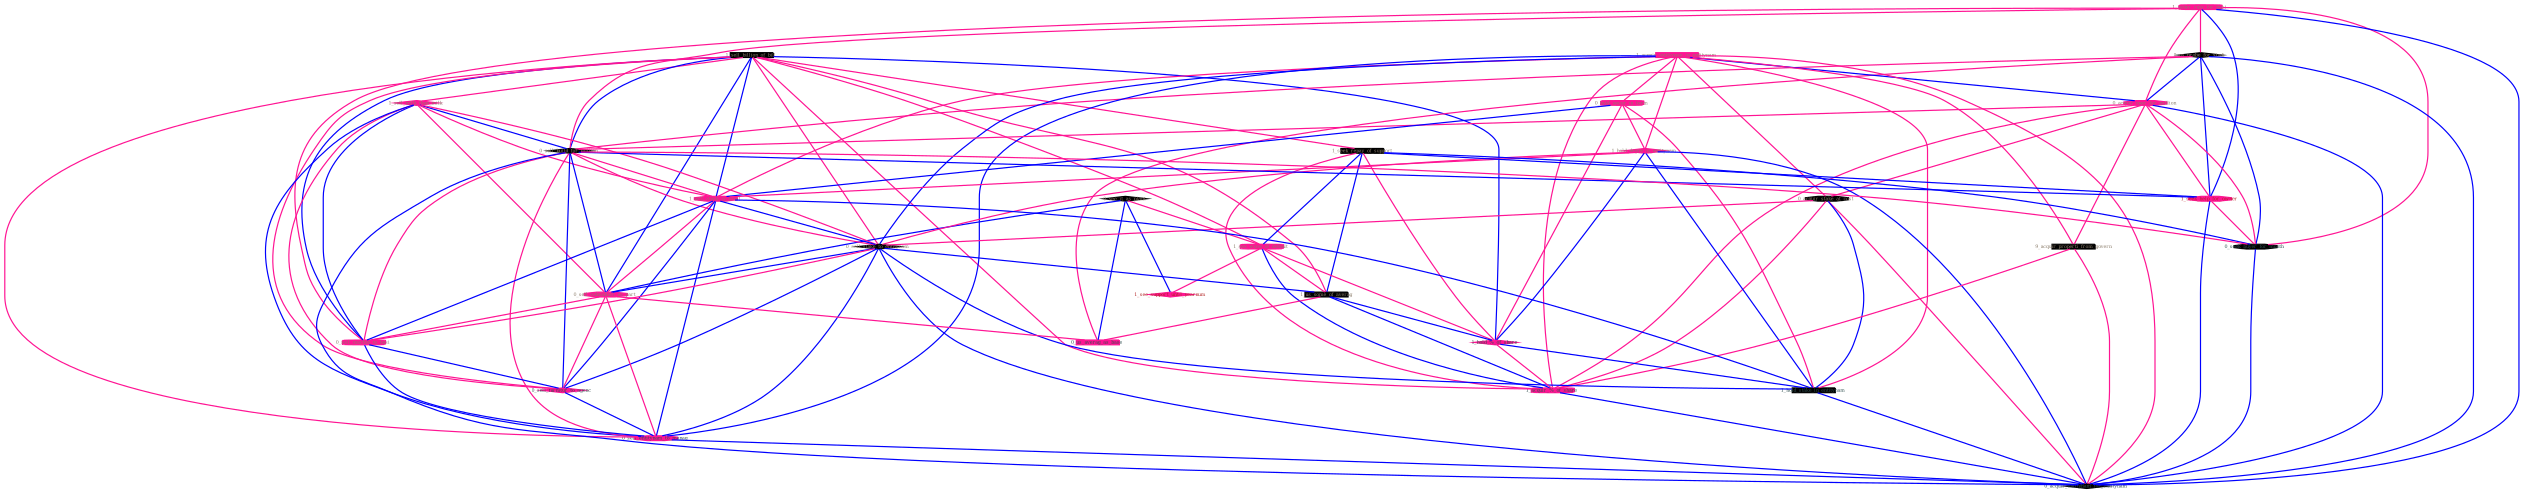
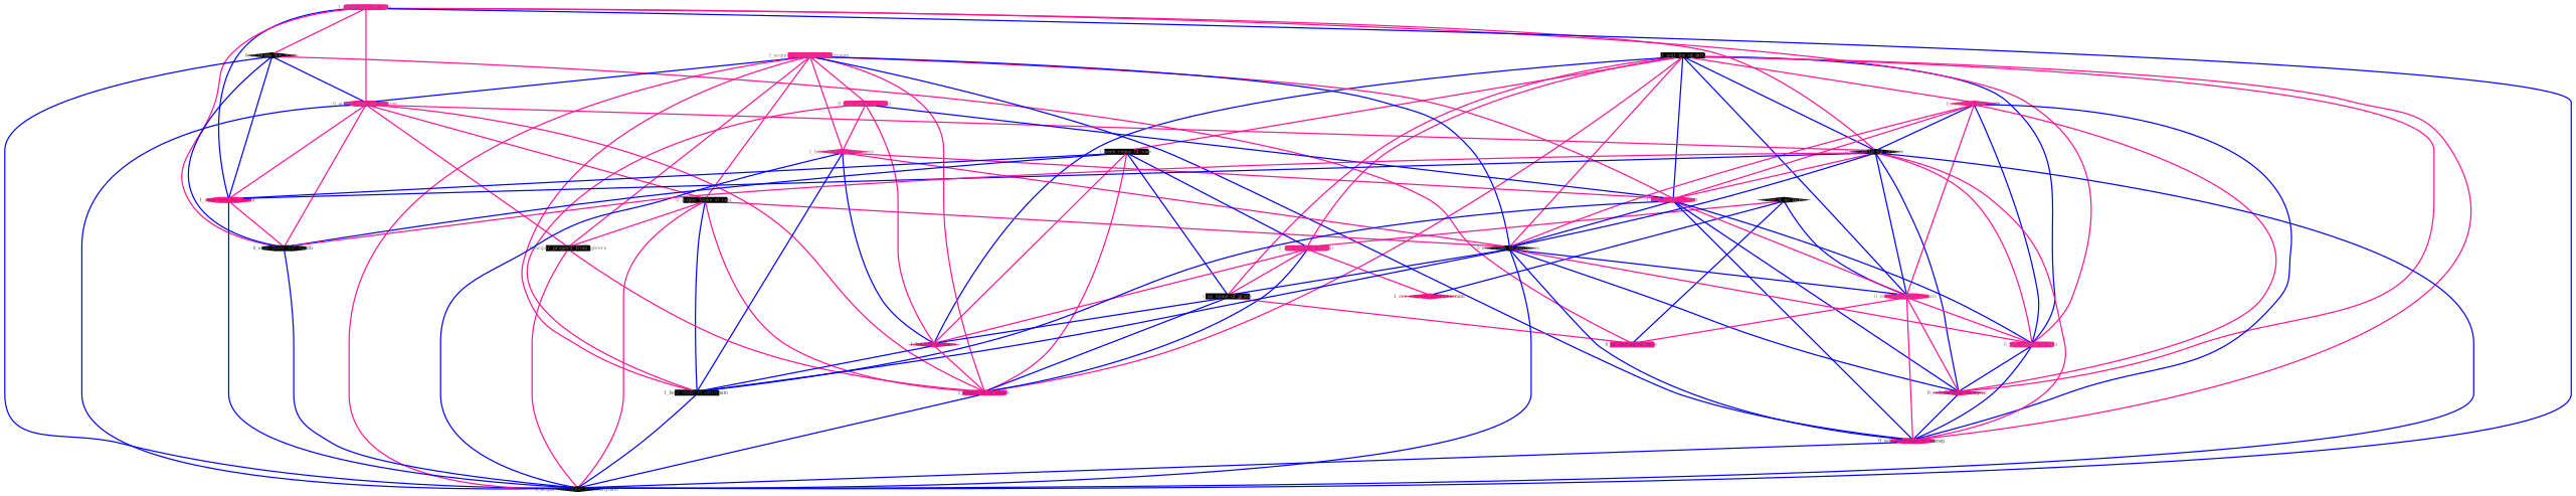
  graph {
    node [color=deeppink fixedsize=true fontcolor="#8b7d6b" fontsize=4 shape=diamond style=filled]
    edge [color=deeppink w=1]
-   "1_sell_billion_of_bill " [color=black height=.06 shape=note width=.5]
+   "1_sell_billion_of_bill " [color=black height=.06 shape=note width=.5 label="1_sell_for_of_bill"]
    "1_usher_rule_for_busi " [height=.06 shape=cylinder width=.5]
    "0_us_probe_for_studi " [color=black height=.06 width=.5]
    "1_acquir_entitynam_in_entitynam " [height=.06 shape=note width=.5]
    "0_acquir_oper_for_million " [height=.06 shape=octagon width=.5]
    "0_see_it_as_plant " [color=black height=.06 width=.5]
    "0_hold_secur_in_term " [height=.06 shape=cylinder width=.5]
-   "0_acquir_stake_at_cost " [color=black height=.06 shape=octagon width=.5]
+   "0_acquir_stake_at_cost " [color=black height=.06 shape=note width=.5]
    "1_hold_degre_in_entitynam " [height=.06 width=.5]
-   "1_seek_repay_of_loan " [color=black height=.06 shape=note width=.5 label="1_seek_repay_of_support"]
+   "1_seek_repay_of_loan " [color=black height=.06 shape=note width=.5]
    n11 [color=black height=.06 label="9_acquir_properti_from_govern" shape=note width=.5]
    "1_sell_milk_than_milk " [height=.06 width=.5]
    "0_sell_build_for_million " [color=black height=.06 width=.5]
    "1_see_wave_of_default " [height=.06 shape=cylinder width=.5]
    "1_sell_stock_in_trust " [height=.06 shape=octagon width=.5]
-   "1_us_some_of_proce " [color=black height=.06 shape=note width=.5 label="1_us_some_of_averag"]
+   "1_us_some_of_proce " [color=black height=.06 shape=note width=.5]
    "0_sell_stake_to_entitynam " [color=black height=.06 width=.5]
    "0_sell_subsidiari_as_part " [height=.06 shape=octagon width=.5]
    "0_sell_machin_to_busi " [height=.06 shape=cylinder width=.5]
    "1_seek_help_for_owner " [fontcolor="#b22222" height=.06 shape=octagon width=.5]
    "1_see_support_until_yearnum " [fontcolor="#b22222" height=.06 width=.5]
    "1_hold_%_of_share " [fontcolor="#2f4f4f" height=.06 width=.5]
    "1_acquir_%_of_share " [fontcolor="#2f4f4f" height=.06 shape=cylinder width=.5]
    "0_sell_furnitur_to_agenc " [fontcolor="#2f4f4f" height=.06 width=.5]
    "0_sell_entitynam_to_manag " [fontcolor="#2f4f4f" height=.06 shape=octagon width=.5]
    "0_seek_buyer_for_month " [color=black fontcolor="#2f4f4f" height=.06 shape=octagon width=.5]
    "0_acquir_entitynam_for_entitynam " [color=black fontcolor="#2f4f4f" height=.06 width=.5]
    "0_us_averag_as_base " [fontcolor="#2f4f4f" height=.06 shape=note width=.5]
    "1_hold_stake_in_entitynam " [color=black fontcolor="#2f4f4f" height=.06 shape=note width=.5]
    subgraph sub_1 {
      "1_sell_billion_of_bill "
      "1_usher_rule_for_busi "
      "0_us_probe_for_studi "
      "1_acquir_entitynam_in_entitynam "
      "0_acquir_oper_for_million "
      "0_see_it_as_plant "
      "0_hold_secur_in_term "
      "0_acquir_stake_at_cost "
      "1_hold_degre_in_entitynam "
      "1_seek_repay_of_loan "
      n11
      "1_sell_milk_than_milk "
      "0_sell_build_for_million "
      "1_see_wave_of_default "
      "1_sell_stock_in_trust "
      "1_us_some_of_proce "
      "0_sell_stake_to_entitynam "
      "0_sell_subsidiari_as_part "
      "0_sell_machin_to_busi "
    }
    subgraph sub_2 {
      "1_seek_help_for_owner "
      "1_see_support_until_yearnum "
    }
    "1_sell_billion_of_bill " -- "1_seek_repay_of_loan "
    "1_sell_billion_of_bill " -- "1_sell_milk_than_milk "
    "1_sell_billion_of_bill " -- "0_sell_build_for_million " [color=blue]
    "1_sell_billion_of_bill " -- "1_see_wave_of_default "
    "1_sell_billion_of_bill " -- "1_sell_stock_in_trust " [color=blue]
    "1_sell_billion_of_bill " -- "1_us_some_of_proce "
    "1_sell_billion_of_bill " -- "0_sell_stake_to_entitynam "
    "1_sell_billion_of_bill " -- "0_sell_subsidiari_as_part " [color=blue]
    "1_sell_billion_of_bill " -- "0_sell_machin_to_busi " [color=blue]
    "1_sell_billion_of_bill " -- "1_hold_%_of_share " [color=blue]
    "1_sell_billion_of_bill " -- "1_acquir_%_of_share "
    "1_sell_billion_of_bill " -- "0_sell_furnitur_to_agenc "
    "1_sell_billion_of_bill " -- "0_sell_entitynam_to_manag "
    "1_usher_rule_for_busi " -- "0_us_probe_for_studi "
    "1_usher_rule_for_busi " -- "0_acquir_oper_for_million "
    "1_usher_rule_for_busi " -- "0_sell_build_for_million "
    "1_usher_rule_for_busi " -- "0_sell_machin_to_busi "
    "1_usher_rule_for_busi " -- "1_seek_help_for_owner " [color=blue]
    "1_usher_rule_for_busi " -- "0_seek_buyer_for_month "
    "1_usher_rule_for_busi " -- "0_acquir_entitynam_for_entitynam " [color=blue]
    "0_us_probe_for_studi " -- "0_acquir_oper_for_million " [color=blue]
-   "0_us_probe_for_studi " -- "0_sell_build_for_million "
    "0_us_probe_for_studi " -- "1_seek_help_for_owner " [color=blue]
    "0_us_probe_for_studi " -- "0_seek_buyer_for_month " [color=blue]
    "0_us_probe_for_studi " -- "0_acquir_entitynam_for_entitynam " [color=blue]
    "0_us_probe_for_studi " -- "0_us_averag_as_base "
    "1_acquir_entitynam_in_entitynam " -- "0_acquir_oper_for_million " [color=blue]
    "1_acquir_entitynam_in_entitynam " -- "0_hold_secur_in_term "
    "1_acquir_entitynam_in_entitynam " -- "0_acquir_stake_at_cost "
    "1_acquir_entitynam_in_entitynam " -- "1_hold_degre_in_entitynam " [w=2]
    "1_acquir_entitynam_in_entitynam " -- n11
    "1_acquir_entitynam_in_entitynam " -- "1_sell_stock_in_trust "
    "1_acquir_entitynam_in_entitynam " -- "0_sell_stake_to_entitynam " [color=blue]
    "1_acquir_entitynam_in_entitynam " -- "1_acquir_%_of_share "
    "1_acquir_entitynam_in_entitynam " -- "0_sell_entitynam_to_manag " [color=blue]
    "1_acquir_entitynam_in_entitynam " -- "0_acquir_entitynam_for_entitynam " [w=3]
    "1_acquir_entitynam_in_entitynam " -- "1_hold_stake_in_entitynam " [w=2]
    "0_acquir_oper_for_million " -- "0_acquir_stake_at_cost "
    "0_acquir_oper_for_million " -- n11
    "0_acquir_oper_for_million " -- "0_sell_build_for_million " [w=2]
    "0_acquir_oper_for_million " -- "1_seek_help_for_owner "
    "0_acquir_oper_for_million " -- "1_acquir_%_of_share "
    "0_acquir_oper_for_million " -- "0_seek_buyer_for_month "
    "0_acquir_oper_for_million " -- "0_acquir_entitynam_for_entitynam " [color=blue w=2]
    "0_see_it_as_plant " -- "1_see_wave_of_default "
    "0_see_it_as_plant " -- "0_sell_subsidiari_as_part " [color=blue]
    "0_see_it_as_plant " -- "1_see_support_until_yearnum " [color=blue]
    "0_see_it_as_plant " -- "0_us_averag_as_base " [color=blue]
    "0_hold_secur_in_term " -- "1_hold_degre_in_entitynam " [w=2]
    "0_hold_secur_in_term " -- "1_sell_stock_in_trust " [color=blue]
    "0_hold_secur_in_term " -- "1_hold_%_of_share "
    "0_hold_secur_in_term " -- "1_hold_stake_in_entitynam " [w=2]
+   "0_acquir_stake_at_cost " -- n11
    "0_acquir_stake_at_cost " -- "0_sell_stake_to_entitynam "
    "0_acquir_stake_at_cost " -- "1_acquir_%_of_share "
    "0_acquir_stake_at_cost " -- "0_acquir_entitynam_for_entitynam "
    "0_acquir_stake_at_cost " -- "1_hold_stake_in_entitynam " [color=blue]
    "1_hold_degre_in_entitynam " -- "1_sell_stock_in_trust "
    "1_hold_degre_in_entitynam " -- "0_sell_stake_to_entitynam "
    "1_hold_degre_in_entitynam " -- "1_hold_%_of_share " [color=blue]
    "1_hold_degre_in_entitynam " -- "0_acquir_entitynam_for_entitynam " [color=blue]
    "1_hold_degre_in_entitynam " -- "1_hold_stake_in_entitynam " [color=blue w=3]
    "1_seek_repay_of_loan " -- "1_see_wave_of_default " [color=blue]
    "1_seek_repay_of_loan " -- "1_us_some_of_proce " [color=blue]
    "1_seek_repay_of_loan " -- "1_seek_help_for_owner " [color=blue]
    "1_seek_repay_of_loan " -- "1_hold_%_of_share "
    "1_seek_repay_of_loan " -- "1_acquir_%_of_share "
    "1_seek_repay_of_loan " -- "0_seek_buyer_for_month " [color=blue]
    n11 -- "1_acquir_%_of_share "
    n11 -- "0_acquir_entitynam_for_entitynam "
    "1_sell_milk_than_milk " -- "0_sell_build_for_million " [color=blue]
    "1_sell_milk_than_milk " -- "1_sell_stock_in_trust "
    "1_sell_milk_than_milk " -- "0_sell_stake_to_entitynam "
    "1_sell_milk_than_milk " -- "0_sell_subsidiari_as_part "
    "1_sell_milk_than_milk " -- "0_sell_machin_to_busi " [color=blue]
    "1_sell_milk_than_milk " -- "0_sell_furnitur_to_agenc "
    "1_sell_milk_than_milk " -- "0_sell_entitynam_to_manag " [color=blue]
    "0_sell_build_for_million " -- "1_sell_stock_in_trust "
-   "0_sell_build_for_million " -- "0_sell_stake_to_entitynam "
+   "0_sell_build_for_million " -- "0_sell_stake_to_entitynam " [color=blue]
    "0_sell_build_for_million " -- "0_sell_subsidiari_as_part " [color=blue]
    "0_sell_build_for_million " -- "0_sell_machin_to_busi "
    "0_sell_build_for_million " -- "1_seek_help_for_owner " [color=blue]
    "0_sell_build_for_million " -- "0_sell_furnitur_to_agenc " [color=blue]
    "0_sell_build_for_million " -- "0_sell_entitynam_to_manag "
    "0_sell_build_for_million " -- "0_seek_buyer_for_month "
    "0_sell_build_for_million " -- "0_acquir_entitynam_for_entitynam " [color=blue]
    "1_see_wave_of_default " -- "1_us_some_of_proce "
    "1_see_wave_of_default " -- "1_see_support_until_yearnum "
    "1_see_wave_of_default " -- "1_hold_%_of_share "
    "1_see_wave_of_default " -- "1_acquir_%_of_share " [color=blue]
    "1_sell_stock_in_trust " -- "0_sell_stake_to_entitynam " [color=blue]
    "1_sell_stock_in_trust " -- "0_sell_subsidiari_as_part "
    "1_sell_stock_in_trust " -- "0_sell_machin_to_busi " [color=blue]
    "1_sell_stock_in_trust " -- "0_sell_furnitur_to_agenc " [color=blue]
    "1_sell_stock_in_trust " -- "0_sell_entitynam_to_manag " [color=blue]
    "1_sell_stock_in_trust " -- "1_hold_stake_in_entitynam " [color=blue]
    "1_us_some_of_proce " -- "1_hold_%_of_share " [color=blue]
    "1_us_some_of_proce " -- "1_acquir_%_of_share " [color=blue]
    "1_us_some_of_proce " -- "0_us_averag_as_base "
    "0_sell_stake_to_entitynam " -- "1_us_some_of_proce " [color=blue]
    "0_sell_stake_to_entitynam " -- "0_sell_subsidiari_as_part " [color=blue]
    "0_sell_stake_to_entitynam " -- "0_sell_machin_to_busi " [w=2]
    "0_sell_stake_to_entitynam " -- "0_sell_furnitur_to_agenc " [color=blue w=2]
    "0_sell_stake_to_entitynam " -- "0_sell_entitynam_to_manag " [color=blue w=2]
    "0_sell_stake_to_entitynam " -- "0_acquir_entitynam_for_entitynam " [color=blue]
    "0_sell_stake_to_entitynam " -- "1_hold_stake_in_entitynam " [color=blue w=2]
    "0_sell_subsidiari_as_part " -- "0_sell_machin_to_busi "
    "0_sell_subsidiari_as_part " -- "0_sell_furnitur_to_agenc "
    "0_sell_subsidiari_as_part " -- "0_sell_entitynam_to_manag "
    "0_sell_subsidiari_as_part " -- "0_us_averag_as_base "
    "0_sell_machin_to_busi " -- "0_sell_furnitur_to_agenc " [color=blue w=2]
    "0_sell_machin_to_busi " -- "0_sell_entitynam_to_manag " [color=blue w=2]
    "1_seek_help_for_owner " -- "0_seek_buyer_for_month " [w=2]
    "1_seek_help_for_owner " -- "0_acquir_entitynam_for_entitynam " [color=blue]
    "1_hold_%_of_share " -- "1_acquir_%_of_share " [w=3]
    "1_hold_%_of_share " -- "1_hold_stake_in_entitynam " [color=blue]
    "1_acquir_%_of_share " -- "0_acquir_entitynam_for_entitynam " [color=blue]
    "0_sell_furnitur_to_agenc " -- "0_sell_entitynam_to_manag " [color=blue w=2]
    "0_sell_entitynam_to_manag " -- "0_acquir_entitynam_for_entitynam " [color=blue]
    "0_seek_buyer_for_month " -- "0_acquir_entitynam_for_entitynam " [color=blue]
    "1_hold_stake_in_entitynam " -- "0_acquir_entitynam_for_entitynam " [color=blue]
  }
